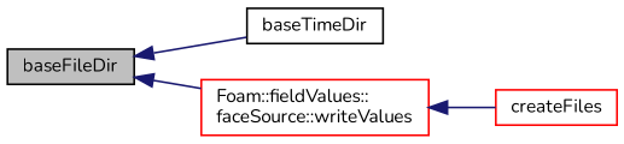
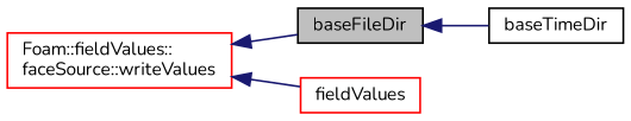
  digraph {
    fontname=Nunito
    rankdir=LR
    node [color=black fontname=Nunito fontsize=10 shape=record]
    edge [color=midnightblue dir=back fontname=Nunito fontsize=10 labelfontname=FreeSans labelfontsize=10 style=solid]
    n1 [fillcolor=grey75 fontcolor=black height=0.2 label=baseFileDir style=filled width=0.4]
    n2 [height=0.2 label=baseTimeDir width=0.4]
    n3 [color=red height=0.2 label="Foam::fieldValues::\lfaceSource::writeValues" width=0.4]
-   n4 [color=red height=0.2 label=createFiles width=0.4]
+   n4 [color=red height=0.2 label=fieldValues width=0.4]
    n1 -> n2
-   n1 -> n3
+   n3 -> n1
    n3 -> n4
  }
